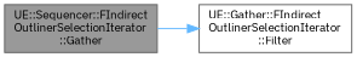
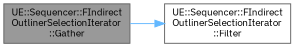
  digraph {
    rankdir=LR
    fontname="IBM Plex Sans"
    node [fontname="IBM Plex Sans" fontsize=10 shape=box style=filled]
    n1 [color=gray40 fillcolor=grey60 fontcolor=black height=0.2 label="UE::Sequencer::FIndirect\lOutlinerSelectionIterator\l::Gather" width=0.4]
-   n2 [color=grey40 fillcolor=white height=0.2 label="UE::Gather::FIndirect\lOutlinerSelectionIterator\l::Filter" width=0.4]
+   n2 [color=grey40 fillcolor=white height=0.2 label="UE::Sequencer::FIndirect\lOutlinerSelectionIterator\l::Filter" width=0.4]
    n1 -> n2 [color=steelblue1 fontname="IBM Plex Sans" fontsize=10 labelfontname=Helvetica labelfontsize=10 style=solid]
  }
